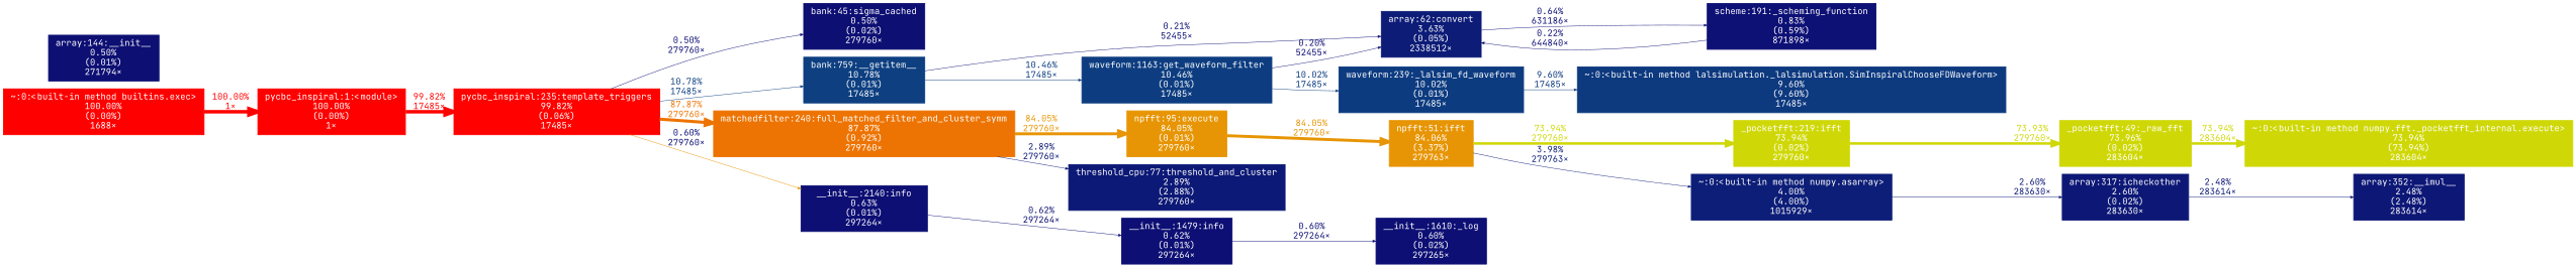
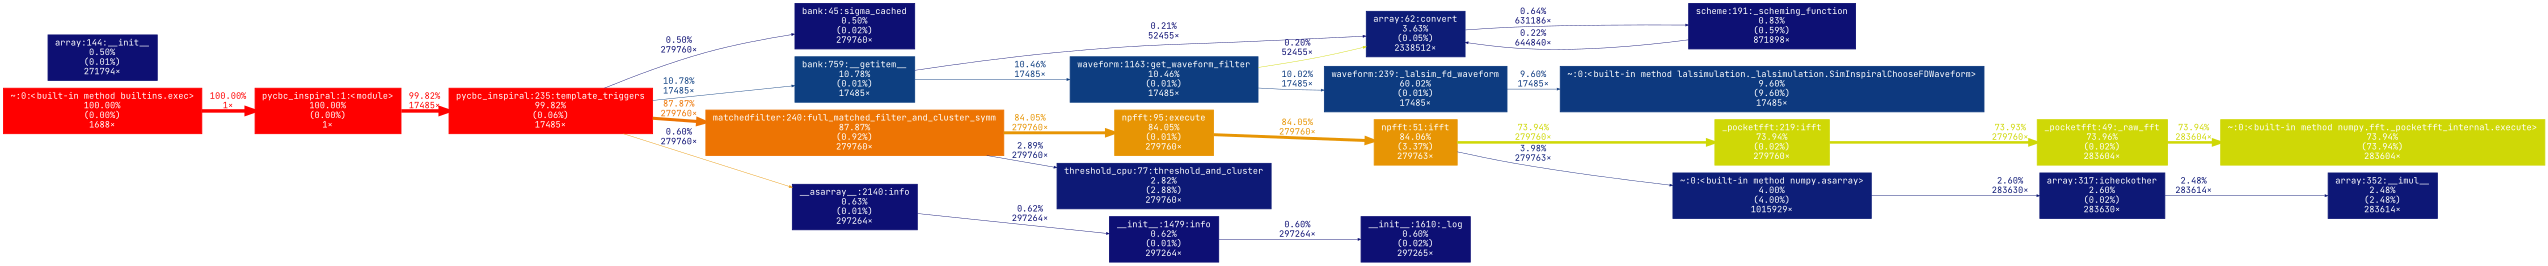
  digraph {
    fontname="JetBrains Mono"
    nodesep=0.125
    rankdir=LR
    ranksep=0.25
    node [color="#0d0f74" fontcolor="#ffffff" fontname="JetBrains Mono" fontsize=10.00 shape=box style=filled]
    edge [arrowsize=0.35 color="#e79504" fontcolor="#0d0f74" fontname="JetBrains Mono" fontsize=10.00 labeldistance=0.50 penwidth=0.50]
    n1 [color="#ff0000" height=0 label="pycbc_inspiral:1:<module>\n100.00%\n(0.00%)\n1×" width=0]
    n2 [color="#ff0200" height=0 label="pycbc_inspiral:235:template_triggers\n99.82%\n(0.06%)\n17485×" width=0]
    n3 [color="#0d0f73" height=0 label="bank:45:sigma_cached\n0.50%\n(0.02%)\n279760×" width=0]
    n4 [color="#0d3f81" height=0 label="bank:759:__getitem__\n10.78%\n(0.01%)\n17485×" width=0]
    n5 [color="#ed7403" height=0 label="matchedfilter:240:full_matched_filter_and_cluster_symm\n87.87%\n(0.92%)\n279760×" width=0]
-   n6 [height=0 label="__init__:2140:info\n0.63%\n(0.01%)\n297264×" width=0]
+   n6 [height=0 label="__asarray__:2140:info\n0.63%\n(0.01%)\n297264×" width=0]
    n7 [color="#0d1c77" height=0 label="array:62:convert\n3.63%\n(0.05%)\n2338512×" width=0]
    n8 [color="#0d3d80" height=0 label="waveform:1163:get_waveform_filter\n10.46%\n(0.01%)\n17485×" width=0]
    n9 [color="#e79504" height=0 label="npfft:95:execute\n84.05%\n(0.01%)\n279760×" width=0]
-   n10 [color="#0d1976" height=0 label="threshold_cpu:77:threshold_and_cluster\n2.89%\n(2.88%)\n279760×" width=0]
+   n10 [color="#0d1976" height=0 label="threshold_cpu:77:threshold_and_cluster\n2.82%\n(2.88%)\n279760×" width=0]
    n11 [height=0 label="__init__:1479:info\n0.62%\n(0.01%)\n297264×" width=0]
    n12 [color="#ff0000" height=0 label="~:0:<built-in method builtins.exec>\n100.00%\n(0.00%)\n1688×" width=0]
    n13 [color="#0d1074" height=0 label="scheme:191:_scheming_function\n0.83%\n(0.59%)\n871898×" width=0]
    n14 [color="#0d1876" height=0 label="array:317:icheckother\n2.60%\n(0.02%)\n283630×" width=0]
    n15 [color="#0d1776" height=0 label="array:352:__imul__\n2.48%\n(2.48%)\n283614×" width=0]
    n16 [color="#0d0f73" height=0 label="array:144:__init__\n0.50%\n(0.01%)\n271794×" width=0]
-   n17 [color="#0d3b80" height=0 label="waveform:239:_lalsim_fd_waveform\n10.02%\n(0.01%)\n17485×" width=0]
+   n17 [color="#0d3b80" height=0 label="waveform:239:_lalsim_fd_waveform\n60.02%\n(0.01%)\n17485×" width=0]
    n18 [color="#0d397f" height=0 label="~:0:<built-in method lalsimulation._lalsimulation.SimInspiralChooseFDWaveform>\n9.60%\n(9.60%)\n17485×" width=0]
    n19 [color="#e79504" height=0 label="npfft:51:ifft\n84.06%\n(3.37%)\n279763×" width=0]
    n20 [height=0 label="__init__:1610:_log\n0.60%\n(0.02%)\n297265×" width=0]
    n21 [color="#cfd806" height=0 label="_pocketfft:49:_raw_fft\n73.96%\n(0.02%)\n283604×" width=0]
    n22 [color="#cfd806" height=0 label="~:0:<built-in method numpy.fft._pocketfft_internal.execute>\n73.94%\n(73.94%)\n283604×" width=0]
    n23 [color="#cfd806" height=0 label="_pocketfft:219:ifft\n73.94%\n(0.02%)\n279760×" width=0]
    n24 [color="#0d1e78" height=0 label="~:0:<built-in method numpy.asarray>\n4.00%\n(4.00%)\n1015929×" width=0]
    n1 -> n2 [arrowsize=1.00 color="#ff0200" fontcolor="#ff0200" label="99.82%\n17485×" labeldistance=3.99 penwidth=3.99]
    n2 -> n3 [color="#0d0f73" fontcolor="#0d0f73" label="0.50%\n279760×"]
    n2 -> n4 [color="#0d3f81" fontcolor="#0d3f81" label="10.78%\n17485×"]
    n2 -> n5 [arrowsize=0.94 color="#ed7403" fontcolor="#ed7403" label="87.87%\n279760×" labeldistance=3.51 penwidth=3.51]
    n2 -> n6 [label="0.60%\n279760×"]
    n4 -> n7 [color="#0d0e73" fontcolor="#0d0e73" label="0.21%\n52455×"]
    n4 -> n8 [color="#0d3d80" fontcolor="#0d3d80" label="10.46%\n17485×"]
    n5 -> n9 [arrowsize=0.92 fontcolor="#e79504" label="84.05%\n279760×" labeldistance=3.36 penwidth=3.36]
    n5 -> n10 [color="#0d1976" fontcolor="#0d1976" label="2.89%\n279760×"]
    n6 -> n11 [color="#0d0f74" label="0.62%\n297264×"]
    n7 -> n13 [color="#0d0f74" label="0.64%\n631186×"]
-   n8 -> n7 [color="#0d0e73" fontcolor="#0d0e73" label="0.20%\n52455×"]
+   n8 -> n7 [color="#cfd806" fontcolor="#0d0e73" label="0.20%\n52455×"]
    n8 -> n17 [color="#0d3b80" fontcolor="#0d3b80" label="10.02%\n17485×"]
    n9 -> n19 [arrowsize=0.92 fontcolor="#e79504" label="84.05%\n279760×" labeldistance=3.36 penwidth=3.36]
    n11 -> n20 [color="#0d0f74" label="0.60%\n297264×"]
    n12 -> n1 [arrowsize=1.00 color="#ff0000" fontcolor="#ff0000" label="100.00%\n1×" labeldistance=4.00 penwidth=4.00]
    n13 -> n7 [color="#0d0e73" fontcolor="#0d0e73" label="0.22%\n644840×"]
    n14 -> n15 [color="#0d1776" fontcolor="#0d1776" label="2.48%\n283614×"]
    n17 -> n18 [color="#0d397f" fontcolor="#0d397f" label="9.60%\n17485×"]
    n19 -> n23 [arrowsize=0.86 color="#cfd806" fontcolor="#cfd806" label="73.94%\n279760×" labeldistance=2.96 penwidth=2.96]
    n19 -> n24 [color="#0d1e78" fontcolor="#0d1e78" label="3.98%\n279763×"]
    n21 -> n22 [arrowsize=0.86 color="#cfd806" fontcolor="#cfd806" label="73.94%\n283604×" labeldistance=2.96 penwidth=2.96]
    n23 -> n21 [arrowsize=0.86 color="#cfd806" fontcolor="#cfd806" label="73.93%\n279760×" labeldistance=2.96 penwidth=2.96]
    n24 -> n14 [color="#0d1876" fontcolor="#0d1876" label="2.60%\n283630×"]
  }
